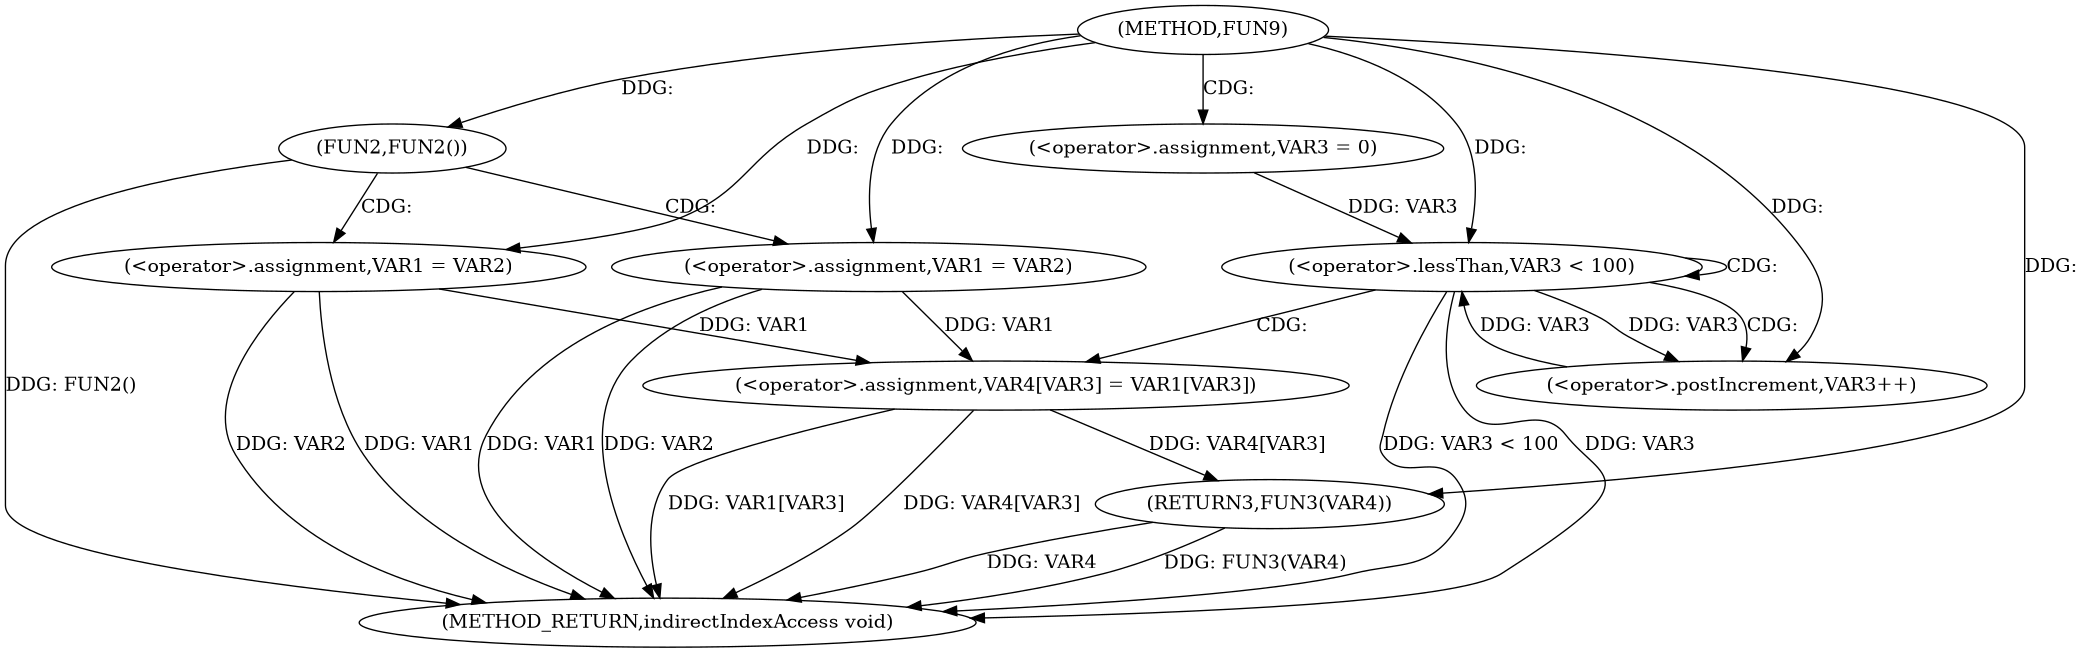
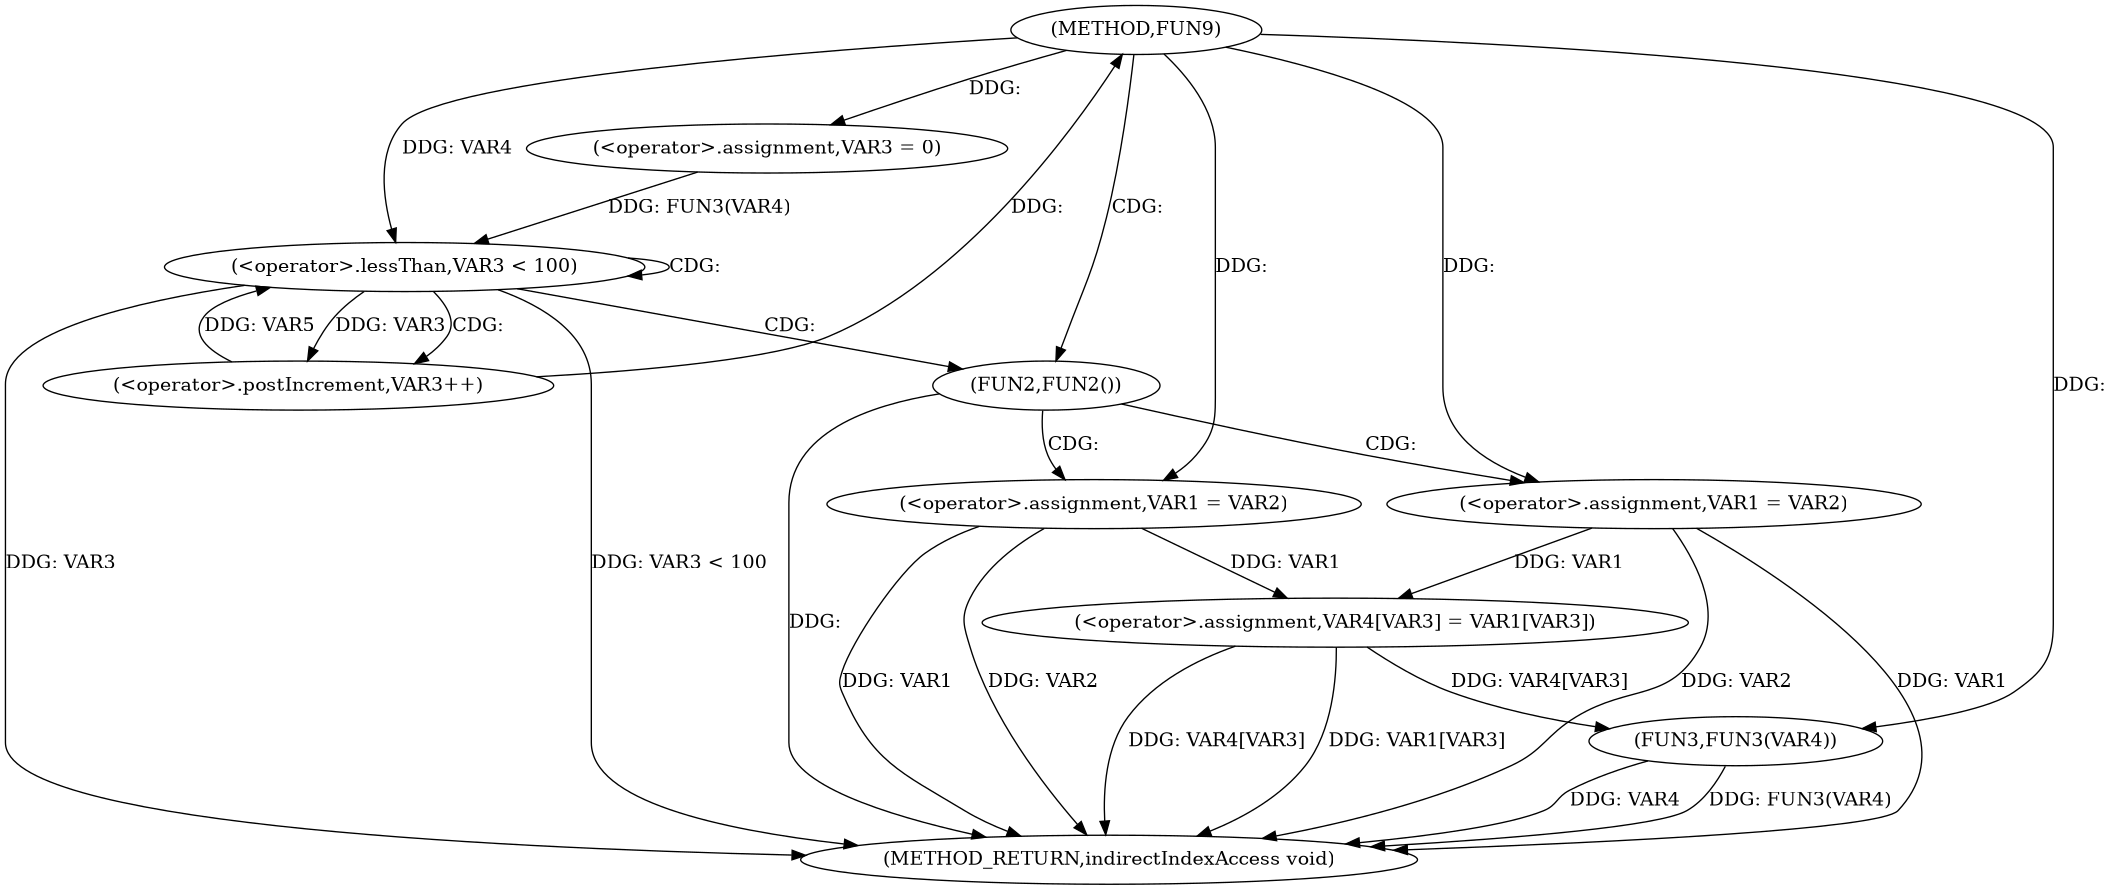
  digraph {
    fontname="DejaVu Serif"
    node [fontname="DejaVu Serif"]
    edge [fontname="DejaVu Serif"]
    n1 [label="(METHOD,FUN9)"]
    n2 [label="(FUN2,FUN2())"]
    n3 [label="(<operator>.assignment,VAR1 = VAR2)"]
    n4 [label="(<operator>.assignment,VAR1 = VAR2)"]
    n5 [label="(<operator>.assignment,VAR3 = 0)"]
    n6 [label="(<operator>.lessThan,VAR3 < 100)"]
    n7 [label="(<operator>.postIncrement,VAR3++)"]
-   n8 [label="(RETURN3,FUN3(VAR4))"]
+   n8 [label="(FUN3,FUN3(VAR4))"]
    n9 [label="(METHOD_RETURN,indirectIndexAccess void)"]
    n10 [label="(<operator>.assignment,VAR4[VAR3] = VAR1[VAR3])"]
-   n1 -> n2 [label="DDG: "]
+   n1 -> n2 [label="CDG: "]
    n1 -> n3 [label="DDG: "]
    n1 -> n4 [label="DDG: "]
-   n1 -> n5 [label="CDG: "]
-   n1 -> n6 [label="DDG: "]
-   n1 -> n7 [label="DDG: "]
+   n1 -> n5 [label="DDG: "]
+   n1 -> n6 [label="DDG: VAR4"]
+   n7 -> n1 [label="DDG: "]
    n1 -> n8 [label="DDG: "]
    n2 -> n3 [label="CDG: "]
    n2 -> n4 [label="CDG: "]
-   n2 -> n9 [label="DDG: FUN2()"]
+   n2 -> n9 [label="DDG: "]
    n3 -> n9 [label="DDG: VAR1"]
    n3 -> n9 [label="DDG: VAR2"]
    n3 -> n10 [label="DDG: VAR1"]
    n4 -> n9 [label="DDG: VAR2"]
    n4 -> n9 [label="DDG: VAR1"]
    n4 -> n10 [label="DDG: VAR1"]
-   n5 -> n6 [label="DDG: VAR3"]
+   n5 -> n6 [label="DDG: FUN3(VAR4)"]
    n6 -> n6 [label="CDG: "]
    n6 -> n7 [label="DDG: VAR3"]
    n6 -> n7 [label="CDG: "]
    n6 -> n9 [label="DDG: VAR3"]
    n6 -> n9 [label="DDG: VAR3 < 100"]
-   n6 -> n10 [label="CDG: "]
-   n7 -> n6 [label="DDG: VAR3"]
+   n6 -> n2 [label="CDG: "]
+   n7 -> n6 [label="DDG: VAR5"]
    n8 -> n9 [label="DDG: FUN3(VAR4)"]
    n8 -> n9 [label="DDG: VAR4"]
    n10 -> n8 [label="DDG: VAR4[VAR3]"]
    n10 -> n9 [label="DDG: VAR4[VAR3]"]
    n10 -> n9 [label="DDG: VAR1[VAR3]"]
  }
